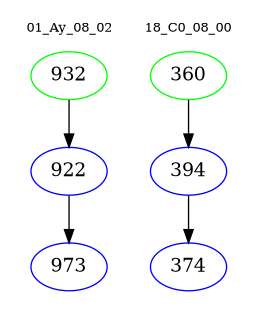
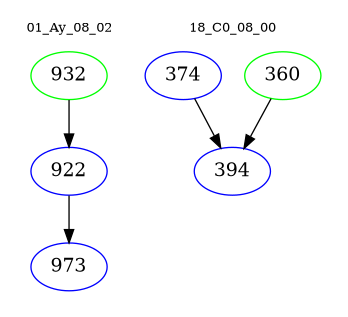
  digraph {
    node [color=blue]
    edge [color=black]
    n1 [color=green label=932]
    n2 [label=922]
    n3 [label=973]
    n4 [color=green label=360]
    n5 [label=394]
    n6 [label=374]
    subgraph cluster_1 {
      color=white
      fontsize=10
      label="01_Ay_08_02"
      n1
      n2
      n3
    }
    subgraph cluster_2 {
      color=white
      fontsize=10
      label="18_C0_08_00"
      n4
      n5
      n6
    }
    n1 -> n2
    n2 -> n3
    n4 -> n5
-   n5 -> n6
+   n6 -> n5
  }
